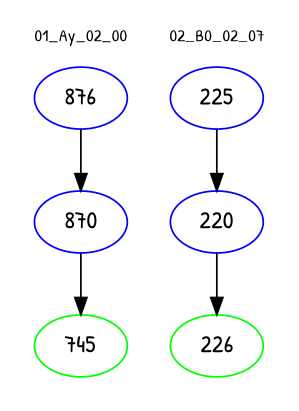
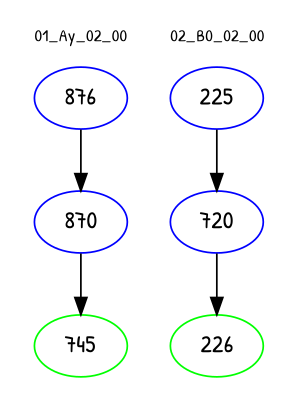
  digraph {
    fontname="Patrick Hand"
    node [color=blue fontname="Patrick Hand"]
    edge [color=black fontname="Patrick Hand"]
    n1 [label=876]
    n2 [label=870]
    n3 [color=green label=745]
    n4 [label=225]
-   n5 [label=220]
+   n5 [label=720]
    n6 [color=green label=226]
    subgraph cluster_1 {
      color=white
      fontsize=10
      label="01_Ay_02_00"
      n1
      n2
      n3
    }
    subgraph cluster_2 {
      color=white
      fontsize=10
-     label="02_B0_02_07"
+     label="02_B0_02_00"
      n4
      n5
      n6
    }
    n1 -> n2
    n2 -> n3
    n4 -> n5
    n5 -> n6
  }
